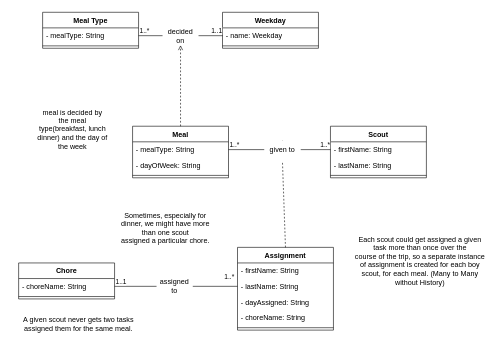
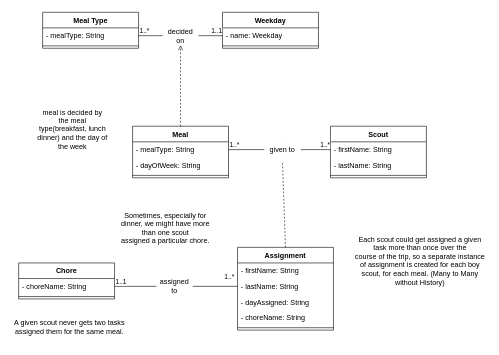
  <mxCell id="0" />
  <mxCell id="1" parent="0" />
  <mxCell id="2" value="Weekday" style="swimlane;fontStyle=1;align=center;verticalAlign=top;childLayout=stackLayout;horizontal=1;startSize=26;horizontalStack=0;resizeParent=1;resizeParentMax=0;resizeLast=0;collapsible=1;marginBottom=0;" vertex="1" parent="1"><mxGeometry x="370" y="20" width="160" height="60" as="geometry" /></mxCell>
  <mxCell id="3" value="- name: Weekday" style="text;strokeColor=none;fillColor=none;align=left;verticalAlign=top;spacingLeft=4;spacingRight=4;overflow=hidden;rotatable=0;points=[[0,0.5],[1,0.5]];portConstraint=eastwest;" vertex="1" parent="2"><mxGeometry y="26" width="160" height="26" as="geometry" /></mxCell>
  <mxCell id="4" value="" style="line;strokeWidth=1;fillColor=none;align=left;verticalAlign=middle;spacingTop=-1;spacingLeft=3;spacingRight=3;rotatable=0;labelPosition=right;points=[];portConstraint=eastwest;" vertex="1" parent="2"><mxGeometry y="52" width="160" height="8" as="geometry" /></mxCell>
  <mxCell id="5" value="Meal Type" style="swimlane;fontStyle=1;align=center;verticalAlign=top;childLayout=stackLayout;horizontal=1;startSize=26;horizontalStack=0;resizeParent=1;resizeParentMax=0;resizeLast=0;collapsible=1;marginBottom=0;" vertex="1" parent="1"><mxGeometry x="70" y="20" width="160" height="60" as="geometry" /></mxCell>
  <mxCell id="6" value="- mealType: String" style="text;strokeColor=none;fillColor=none;align=left;verticalAlign=top;spacingLeft=4;spacingRight=4;overflow=hidden;rotatable=0;points=[[0,0.5],[1,0.5]];portConstraint=eastwest;" vertex="1" parent="5"><mxGeometry y="26" width="160" height="26" as="geometry" /></mxCell>
  <mxCell id="7" value="" style="line;strokeWidth=1;fillColor=none;align=left;verticalAlign=middle;spacingTop=-1;spacingLeft=3;spacingRight=3;rotatable=0;labelPosition=right;points=[];portConstraint=eastwest;" vertex="1" parent="5"><mxGeometry y="52" width="160" height="8" as="geometry" /></mxCell>
  <mxCell id="8" value="Meal" style="swimlane;fontStyle=1;align=center;verticalAlign=top;childLayout=stackLayout;horizontal=1;startSize=26;horizontalStack=0;resizeParent=1;resizeParentMax=0;resizeLast=0;collapsible=1;marginBottom=0;" vertex="1" parent="1"><mxGeometry x="220" y="210" width="160" height="86" as="geometry" /></mxCell>
  <mxCell id="9" value="- mealType: String" style="text;strokeColor=none;fillColor=none;align=left;verticalAlign=top;spacingLeft=4;spacingRight=4;overflow=hidden;rotatable=0;points=[[0,0.5],[1,0.5]];portConstraint=eastwest;" vertex="1" parent="8"><mxGeometry y="26" width="160" height="26" as="geometry" /></mxCell>
  <mxCell id="10" value="- dayOfWeek: String" style="text;strokeColor=none;fillColor=none;align=left;verticalAlign=top;spacingLeft=4;spacingRight=4;overflow=hidden;rotatable=0;points=[[0,0.5],[1,0.5]];portConstraint=eastwest;" vertex="1" parent="8"><mxGeometry y="52" width="160" height="26" as="geometry" /></mxCell>
  <mxCell id="11" value="" style="line;strokeWidth=1;fillColor=none;align=left;verticalAlign=middle;spacingTop=-1;spacingLeft=3;spacingRight=3;rotatable=0;labelPosition=right;points=[];portConstraint=eastwest;" vertex="1" parent="8"><mxGeometry y="78" width="160" height="8" as="geometry" /></mxCell>
  <mxCell id="12" value="Scout" style="swimlane;fontStyle=1;align=center;verticalAlign=top;childLayout=stackLayout;horizontal=1;startSize=26;horizontalStack=0;resizeParent=1;resizeParentMax=0;resizeLast=0;collapsible=1;marginBottom=0;" vertex="1" parent="1"><mxGeometry x="550" y="210" width="160" height="86" as="geometry" /></mxCell>
  <mxCell id="13" value="- firstName: String" style="text;strokeColor=none;fillColor=none;align=left;verticalAlign=top;spacingLeft=4;spacingRight=4;overflow=hidden;rotatable=0;points=[[0,0.5],[1,0.5]];portConstraint=eastwest;" vertex="1" parent="12"><mxGeometry y="26" width="160" height="26" as="geometry" /></mxCell>
  <mxCell id="14" value="- lastName: String" style="text;strokeColor=none;fillColor=none;align=left;verticalAlign=top;spacingLeft=4;spacingRight=4;overflow=hidden;rotatable=0;points=[[0,0.5],[1,0.5]];portConstraint=eastwest;" vertex="1" parent="12"><mxGeometry y="52" width="160" height="26" as="geometry" /></mxCell>
  <mxCell id="15" value="" style="line;strokeWidth=1;fillColor=none;align=left;verticalAlign=middle;spacingTop=-1;spacingLeft=3;spacingRight=3;rotatable=0;labelPosition=right;points=[];portConstraint=eastwest;" vertex="1" parent="12"><mxGeometry y="78" width="160" height="8" as="geometry" /></mxCell>
  <mxCell id="16" value="Assignment" style="swimlane;fontStyle=1;align=center;verticalAlign=top;childLayout=stackLayout;horizontal=1;startSize=26;horizontalStack=0;resizeParent=1;resizeParentMax=0;resizeLast=0;collapsible=1;marginBottom=0;" vertex="1" parent="1"><mxGeometry x="395" y="412" width="160" height="138" as="geometry" /></mxCell>
  <mxCell id="17" value="- firstName: String" style="text;strokeColor=none;fillColor=none;align=left;verticalAlign=top;spacingLeft=4;spacingRight=4;overflow=hidden;rotatable=0;points=[[0,0.5],[1,0.5]];portConstraint=eastwest;" vertex="1" parent="16"><mxGeometry y="26" width="160" height="26" as="geometry" /></mxCell>
  <mxCell id="18" value="- lastName: String" style="text;strokeColor=none;fillColor=none;align=left;verticalAlign=top;spacingLeft=4;spacingRight=4;overflow=hidden;rotatable=0;points=[[0,0.5],[1,0.5]];portConstraint=eastwest;" vertex="1" parent="16"><mxGeometry y="52" width="160" height="26" as="geometry" /></mxCell>
  <mxCell id="19" value="- dayAssigned: String" style="text;strokeColor=none;fillColor=none;align=left;verticalAlign=top;spacingLeft=4;spacingRight=4;overflow=hidden;rotatable=0;points=[[0,0.5],[1,0.5]];portConstraint=eastwest;" vertex="1" parent="16"><mxGeometry y="78" width="160" height="26" as="geometry" /></mxCell>
  <mxCell id="20" value="- choreName: String" style="text;strokeColor=none;fillColor=none;align=left;verticalAlign=top;spacingLeft=4;spacingRight=4;overflow=hidden;rotatable=0;points=[[0,0.5],[1,0.5]];portConstraint=eastwest;" vertex="1" parent="16"><mxGeometry y="104" width="160" height="26" as="geometry" /></mxCell>
  <mxCell id="21" value="" style="line;strokeWidth=1;fillColor=none;align=left;verticalAlign=middle;spacingTop=-1;spacingLeft=3;spacingRight=3;rotatable=0;labelPosition=right;points=[];portConstraint=eastwest;" vertex="1" parent="16"><mxGeometry y="130" width="160" height="8" as="geometry" /></mxCell>
  <mxCell id="22" value="Chore" style="swimlane;fontStyle=1;align=center;verticalAlign=top;childLayout=stackLayout;horizontal=1;startSize=26;horizontalStack=0;resizeParent=1;resizeParentMax=0;resizeLast=0;collapsible=1;marginBottom=0;" vertex="1" parent="1"><mxGeometry x="30" y="438" width="160" height="60" as="geometry" /></mxCell>
  <mxCell id="23" value="- choreName: String" style="text;strokeColor=none;fillColor=none;align=left;verticalAlign=top;spacingLeft=4;spacingRight=4;overflow=hidden;rotatable=0;points=[[0,0.5],[1,0.5]];portConstraint=eastwest;" vertex="1" parent="22"><mxGeometry y="26" width="160" height="26" as="geometry" /></mxCell>
  <mxCell id="24" value="" style="line;strokeWidth=1;fillColor=none;align=left;verticalAlign=middle;spacingTop=-1;spacingLeft=3;spacingRight=3;rotatable=0;labelPosition=right;points=[];portConstraint=eastwest;" vertex="1" parent="22"><mxGeometry y="52" width="160" height="8" as="geometry" /></mxCell>
  <mxCell id="25" value="" style="endArrow=none;html=1;edgeStyle=orthogonalEdgeStyle;rounded=0;exitX=1;exitY=0.5;exitDx=0;exitDy=0;entryX=0;entryY=0.5;entryDx=0;entryDy=0;" edge="1" parent="1" source="6" target="3"><mxGeometry relative="1" as="geometry"><mxPoint x="310" y="210" as="sourcePoint" /><mxPoint x="320" y="70" as="targetPoint" /></mxGeometry></mxCell>
  <mxCell id="26" value="1..*" style="edgeLabel;resizable=0;html=1;align=left;verticalAlign=bottom;" connectable="0" vertex="1" parent="25"><mxGeometry x="-1" relative="1" as="geometry" /></mxCell>
  <mxCell id="27" value="1..1" style="edgeLabel;resizable=0;html=1;align=right;verticalAlign=bottom;" connectable="0" vertex="1" parent="25"><mxGeometry x="1" relative="1" as="geometry" /></mxCell>
  <mxCell id="28" value="" style="endArrow=open;dashed=1;html=1;rounded=0;exitX=0.5;exitY=0;exitDx=0;exitDy=0;" edge="1" parent="1" source="8" target="34"><mxGeometry width="50" height="50" relative="1" as="geometry"><mxPoint x="370" y="230" as="sourcePoint" /><mxPoint x="300" y="60" as="targetPoint" /></mxGeometry></mxCell>
  <mxCell id="29" value="" style="endArrow=none;html=1;edgeStyle=orthogonalEdgeStyle;rounded=0;exitX=1;exitY=0.5;exitDx=0;exitDy=0;entryX=0;entryY=0.5;entryDx=0;entryDy=0;startArrow=none;" edge="1" parent="1" source="37" target="13"><mxGeometry relative="1" as="geometry"><mxPoint x="390" y="253" as="sourcePoint" /><mxPoint x="550" y="252.5" as="targetPoint" /></mxGeometry></mxCell>
  <mxCell id="30" value="1..*" style="edgeLabel;resizable=0;html=1;align=right;verticalAlign=bottom;" connectable="0" vertex="1" parent="29"><mxGeometry x="1" relative="1" as="geometry" /></mxCell>
  <mxCell id="31" value="" style="endArrow=none;dashed=1;html=1;rounded=0;exitX=0.5;exitY=0;exitDx=0;exitDy=0;startArrow=none;" edge="1" parent="1" source="37"><mxGeometry width="50" height="50" relative="1" as="geometry"><mxPoint x="470" y="410" as="sourcePoint" /><mxPoint x="475" y="250" as="targetPoint" /></mxGeometry></mxCell>
  <mxCell id="32" value="" style="endArrow=none;html=1;edgeStyle=orthogonalEdgeStyle;rounded=0;exitX=1;exitY=0.5;exitDx=0;exitDy=0;entryX=0;entryY=0.5;entryDx=0;entryDy=0;startArrow=none;" edge="1" parent="1" source="39" target="18"><mxGeometry relative="1" as="geometry"><mxPoint x="250" y="480" as="sourcePoint" /><mxPoint x="330" y="500" as="targetPoint" /></mxGeometry></mxCell>
  <mxCell id="33" value="1..*" style="edgeLabel;resizable=0;html=1;align=right;verticalAlign=bottom;" connectable="0" vertex="1" parent="32"><mxGeometry x="1" relative="1" as="geometry"><mxPoint x="-5" y="-7" as="offset" /></mxGeometry></mxCell>
  <mxCell id="34" value="decided on" style="text;html=1;strokeColor=none;fillColor=default;align=center;verticalAlign=middle;whiteSpace=wrap;rounded=0;" vertex="1" parent="1"><mxGeometry x="270" y="45" width="60" height="30" as="geometry" /></mxCell>
  <mxCell id="35" value="" style="endArrow=none;html=1;edgeStyle=orthogonalEdgeStyle;rounded=0;exitX=1;exitY=0.5;exitDx=0;exitDy=0;entryX=0;entryY=0.5;entryDx=0;entryDy=0;" edge="1" parent="1" source="9" target="37"><mxGeometry relative="1" as="geometry"><mxPoint x="380" y="249" as="sourcePoint" /><mxPoint x="550" y="249" as="targetPoint" /></mxGeometry></mxCell>
  <mxCell id="36" value="1..*" style="edgeLabel;resizable=0;html=1;align=left;verticalAlign=bottom;" connectable="0" vertex="1" parent="35"><mxGeometry x="-1" relative="1" as="geometry" /></mxCell>
  <mxCell id="37" value="given to" style="text;html=1;strokeColor=none;fillColor=default;align=center;verticalAlign=middle;whiteSpace=wrap;rounded=0;" vertex="1" parent="1"><mxGeometry x="440" y="234" width="60" height="30" as="geometry" /></mxCell>
  <mxCell id="38" value="" style="endArrow=none;dashed=1;html=1;rounded=0;exitX=0.5;exitY=0;exitDx=0;exitDy=0;" edge="1" parent="1" source="16"><mxGeometry width="50" height="50" relative="1" as="geometry"><mxPoint x="475" y="412" as="sourcePoint" /><mxPoint x="470" y="270" as="targetPoint" /></mxGeometry></mxCell>
  <mxCell id="39" value="assigned to" style="text;html=1;strokeColor=none;fillColor=default;align=center;verticalAlign=middle;whiteSpace=wrap;rounded=0;" vertex="1" parent="1"><mxGeometry x="260" y="462" width="60" height="30" as="geometry" /></mxCell>
  <mxCell id="40" value="" style="endArrow=none;html=1;edgeStyle=orthogonalEdgeStyle;rounded=0;exitX=1;exitY=0.5;exitDx=0;exitDy=0;entryX=0;entryY=0.5;entryDx=0;entryDy=0;" edge="1" parent="1" source="23" target="39"><mxGeometry relative="1" as="geometry"><mxPoint x="190" y="477" as="sourcePoint" /><mxPoint x="395" y="477" as="targetPoint" /></mxGeometry></mxCell>
  <mxCell id="41" value="1..1" style="edgeLabel;resizable=0;html=1;align=left;verticalAlign=bottom;" connectable="0" vertex="1" parent="40"><mxGeometry x="-1" relative="1" as="geometry" /></mxCell>
  <mxCell id="42" value="&lt;br&gt;&lt;br&gt;Each scout could get assigned a given task more than once over the&lt;br&gt;course of the trip, so a separate instance of assignment is created for each boy scout, for each meal. (Many to Many without History)" style="text;html=1;strokeColor=none;fillColor=none;align=center;verticalAlign=middle;whiteSpace=wrap;rounded=0;" vertex="1" parent="1"><mxGeometry x="590" y="350" width="219" height="140" as="geometry" /></mxCell>
  <mxCell id="43" value="meal is decided by the meal type(breakfast, lunch dinner) and the day of the week" style="text;html=1;strokeColor=none;fillColor=none;align=center;verticalAlign=middle;whiteSpace=wrap;rounded=0;" vertex="1" parent="1"><mxGeometry x="60" y="200" width="120" height="30" as="geometry" /></mxCell>
  <mxCell id="44" value="&#10;&#10;Sometimes, especially for dinner, we might have more than one scout&#10;assigned a particular chore.&#10;&#10;" style="text;html=1;strokeColor=none;fillColor=none;align=center;verticalAlign=middle;whiteSpace=wrap;rounded=0;" vertex="1" parent="1"><mxGeometry x="200" y="340" width="150" height="80" as="geometry" /></mxCell>
- <mxCell id="45" value="&#10;&#10;A given scout never gets two tasks assigned them for the same meal.&#10;&#10;" style="text;html=1;strokeColor=none;fillColor=none;align=center;verticalAlign=middle;whiteSpace=wrap;rounded=0;" vertex="1" parent="1"><mxGeometry x="20" y="510" width="220" height="60" as="geometry" /></mxCell>
+ <mxCell id="45" value="&#10;&#10;A given scout never gets two tasks assigned them for the same meal.&#10;&#10;" style="text;html=1;strokeColor=none;fillColor=none;align=center;verticalAlign=middle;whiteSpace=wrap;rounded=0;" vertex="1" parent="1"><mxGeometry x="5" y="515" width="220" height="60" as="geometry" /></mxCell>
